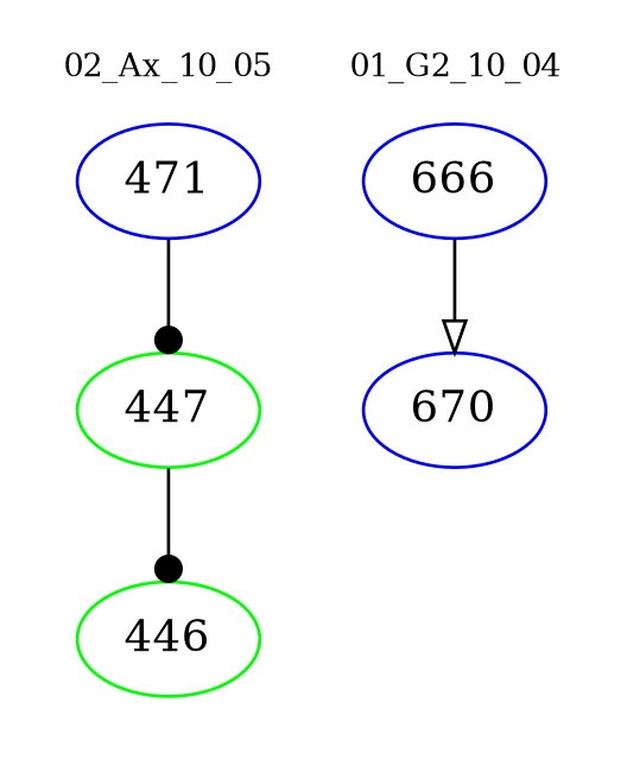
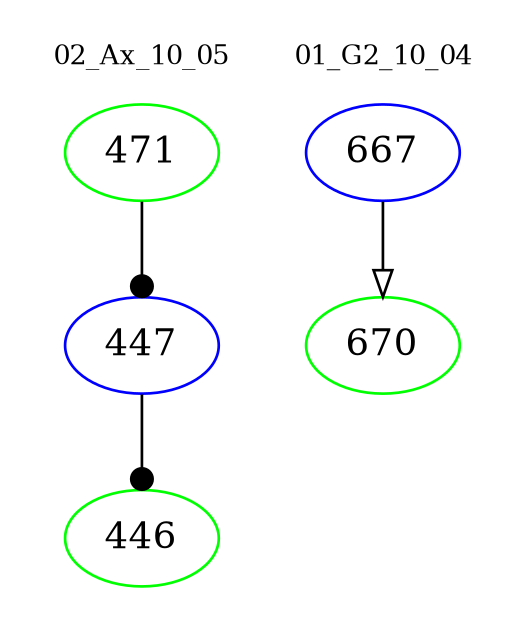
  digraph {
    fontname="DejaVu Serif"
    node [color=blue fontname="DejaVu Serif"]
    edge [arrowhead=dot color=black fontname="DejaVu Serif"]
-   n1 [color=green label=447]
+   n1 [label=447]
    n2 [color=green label=446]
-   n3 [label=471]
-   n4 [label=666]
-   n5 [label=670]
+   n3 [color=green label=471]
+   n4 [label=667]
+   n5 [color=green label=670]
    subgraph cluster_1 {
      color=white
      fontsize=10
      label="02_Ax_10_05"
      n1
      n2
      n3
    }
    subgraph cluster_2 {
      color=white
      fontsize=10
      label="01_G2_10_04"
      n4
      n5
    }
    n1 -> n2
    n3 -> n1
    n4 -> n5 [arrowhead=onormal]
  }
